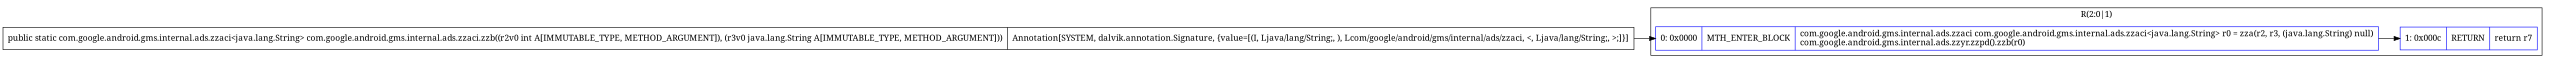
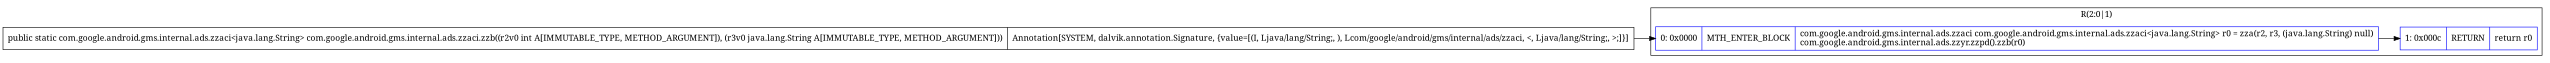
  digraph {
    rankdir=LR
    fontname="Noto Serif"
    node [color=blue shape=record fontname="Noto Serif"]
    edge [fontname="Noto Serif"]
    n1 [label="{0\:\ 0x0000|MTH_ENTER_BLOCK\l|com.google.android.gms.internal.ads.zzaci com.google.android.gms.internal.ads.zzaci\<java.lang.String\> r0 = zza(r2, r3, (java.lang.String) null)\lcom.google.android.gms.internal.ads.zzyr.zzpd().zzb(r0)\l}"]
-   n2 [label="{1\:\ 0x000c|RETURN\l|return r7\l}"]
+   n2 [label="{1\:\ 0x000c|RETURN\l|return r0\l}"]
    n3 [label="{public static com.google.android.gms.internal.ads.zzaci\<java.lang.String\> com.google.android.gms.internal.ads.zzaci.zzb((r2v0 int A[IMMUTABLE_TYPE, METHOD_ARGUMENT]), (r3v0 java.lang.String A[IMMUTABLE_TYPE, METHOD_ARGUMENT]))  | Annotation[SYSTEM, dalvik.annotation.Signature, \{value=[(I, Ljava\/lang\/String;, ), Lcom\/google\/android\/gms\/internal\/ads\/zzaci, \<, Ljava\/lang\/String;, \>;]\}]\l}" color=""]
    subgraph cluster_1 {
      label="R(2:0|1)"
      n1
      n2
    }
    n1 -> n2
    n3 -> n1
  }
